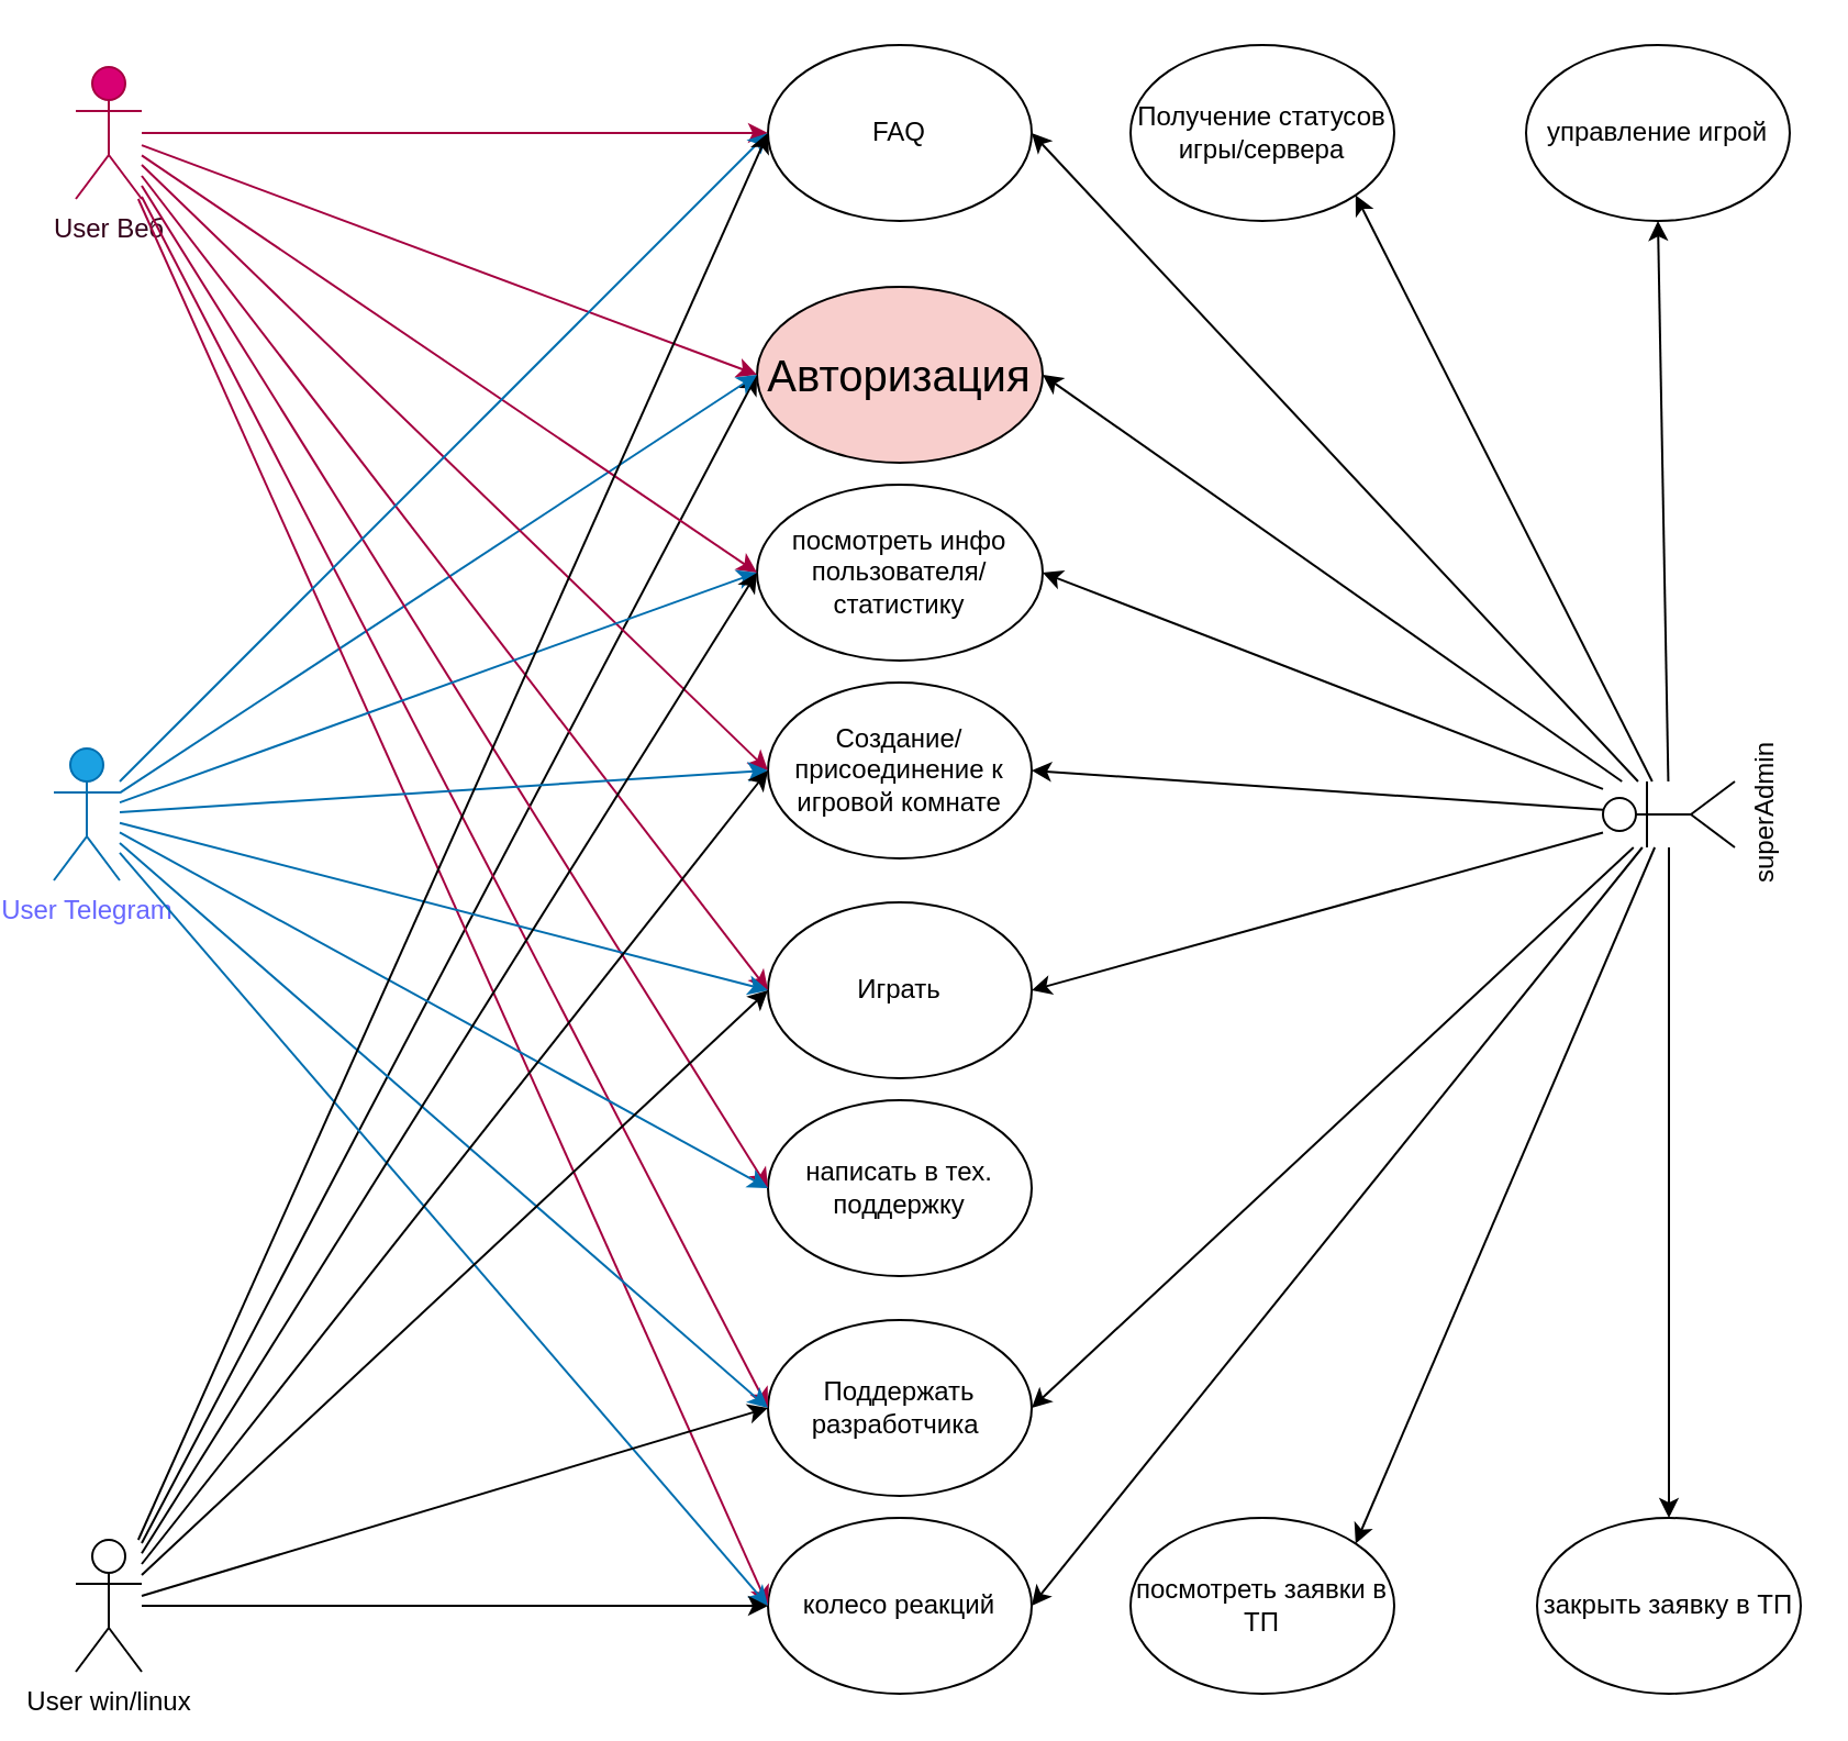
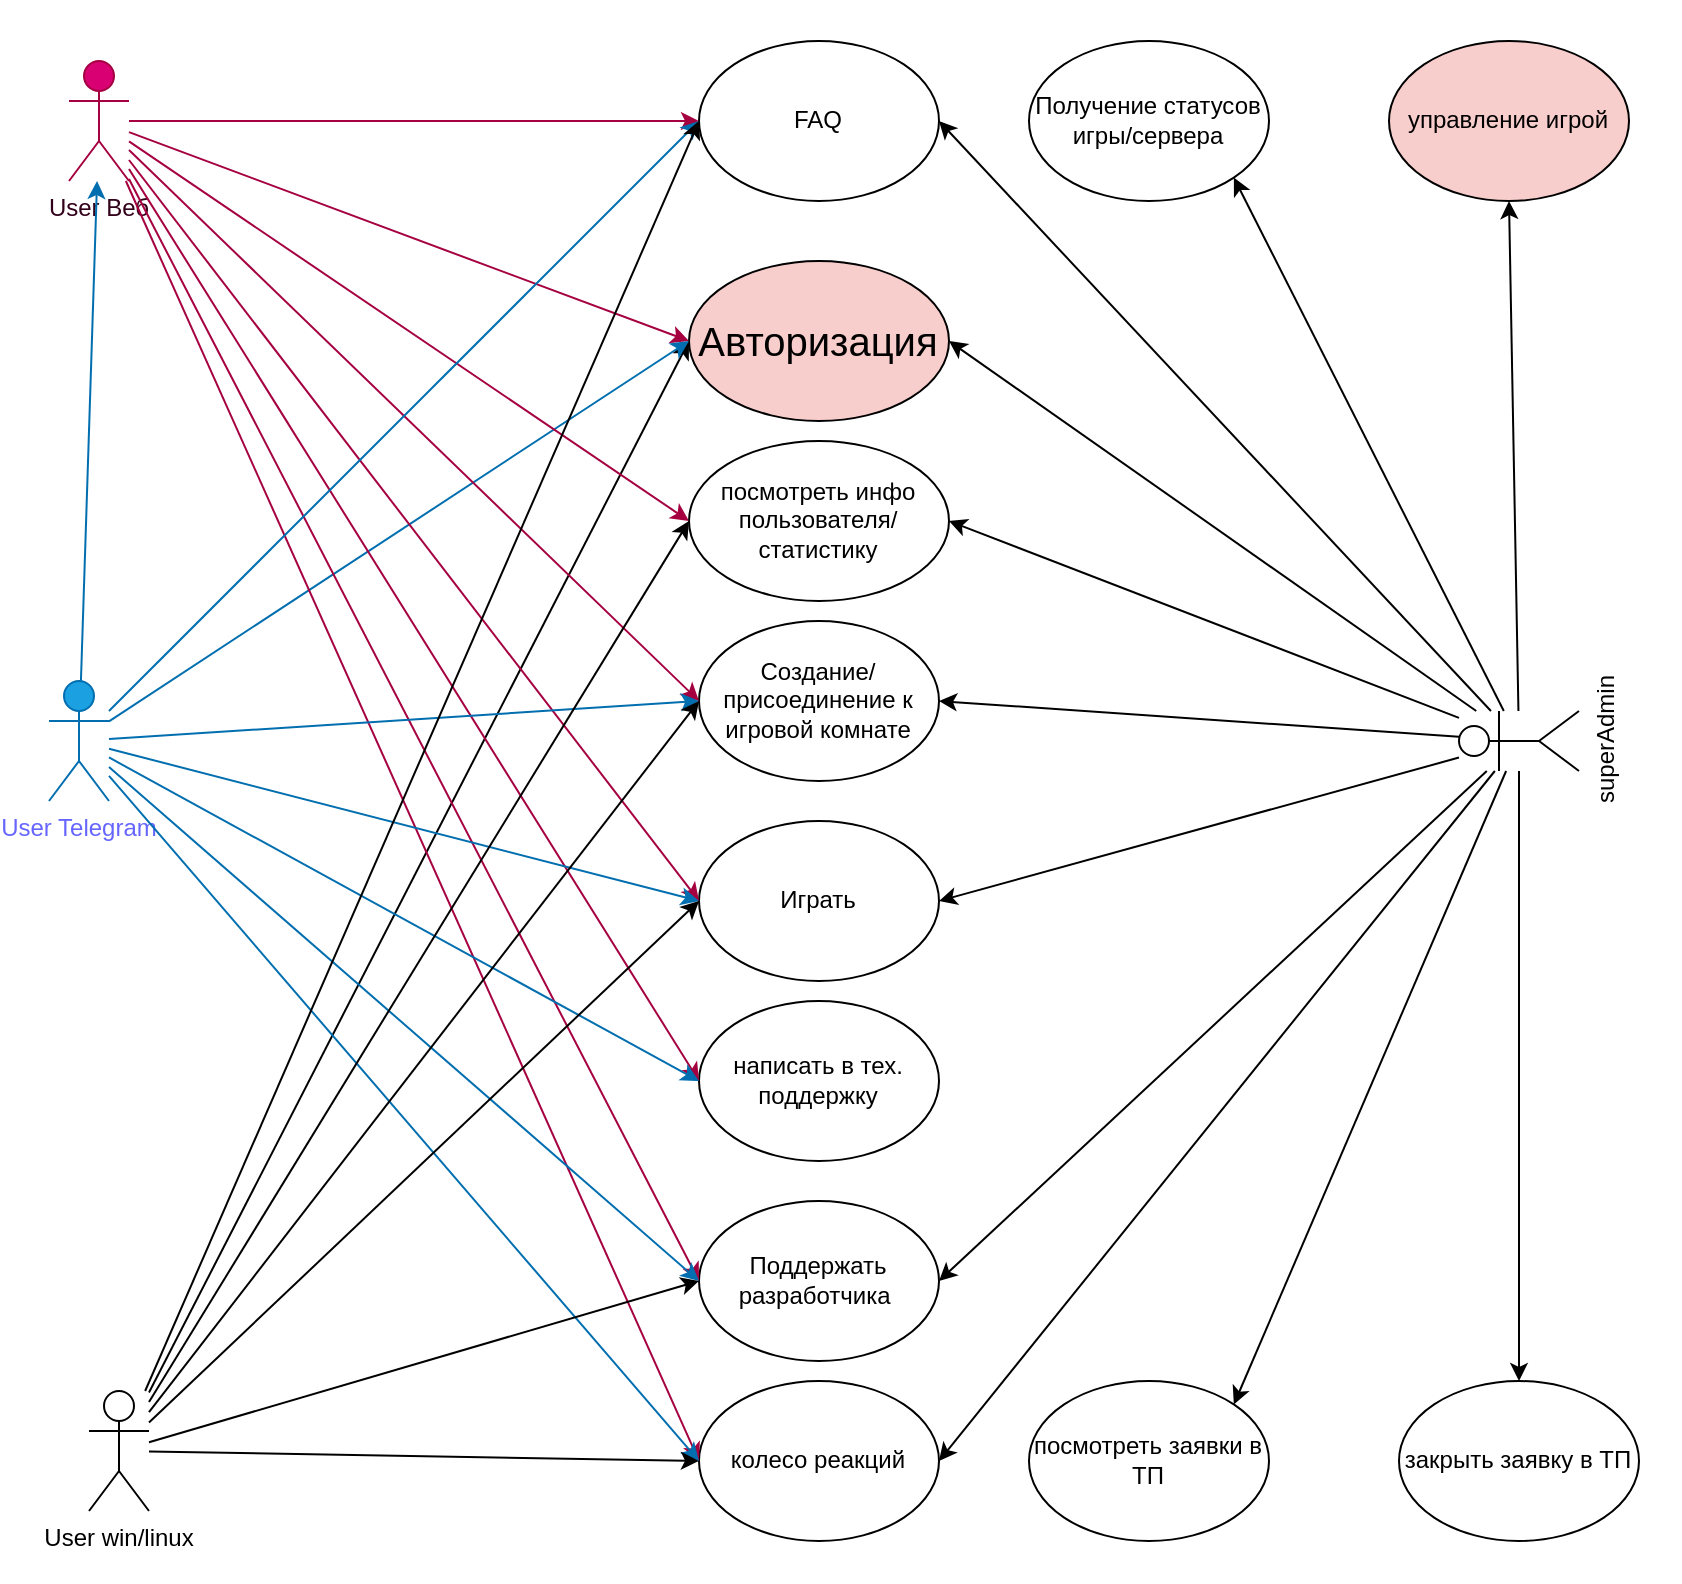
  <mxCell id="0" />
  <mxCell id="1" parent="0" />
  <mxCell id="2" value="&lt;font color=&quot;#33001a&quot;&gt;User Веб&lt;/font&gt;&lt;div&gt;&lt;br&gt;&lt;/div&gt;" style="shape=umlActor;verticalLabelPosition=bottom;verticalAlign=top;html=1;outlineConnect=0;fillColor=#d80073;fontColor=#ffffff;strokeColor=#A50040;" vertex="1" parent="1"><mxGeometry x="30" y="30" width="30" height="60" as="geometry" /></mxCell>
  <mxCell id="3" value="&lt;font color=&quot;#6666ff&quot;&gt;User Telegram&lt;/font&gt;" style="shape=umlActor;verticalLabelPosition=bottom;verticalAlign=top;html=1;outlineConnect=0;fillColor=#1ba1e2;strokeColor=#006EAF;fontColor=#ffffff;" vertex="1" parent="1"><mxGeometry x="20" y="340" width="30" height="60" as="geometry" /></mxCell>
- <mxCell id="4" value="User win/linux" style="shape=umlActor;verticalLabelPosition=bottom;verticalAlign=top;html=1;outlineConnect=0;" vertex="1" parent="1"><mxGeometry x="30" y="700" width="30" height="60" as="geometry" /></mxCell>
+ <mxCell id="4" value="User win/linux" style="shape=umlActor;verticalLabelPosition=bottom;verticalAlign=top;html=1;outlineConnect=0;" vertex="1" parent="1"><mxGeometry x="40" y="695" width="30" height="60" as="geometry" /></mxCell>
  <mxCell id="5" value="Авторизация" style="ellipse;whiteSpace=wrap;html=1;fontSize=20;fillColor=#f8cecc;" vertex="1" parent="1"><mxGeometry x="340" y="130" width="130" height="80" as="geometry" /></mxCell>
  <mxCell id="6" value="" style="endArrow=classic;html=1;rounded=0;entryX=0;entryY=0.5;entryDx=0;entryDy=0;fillColor=#d80073;strokeColor=#A50040;" edge="1" parent="1" source="2" target="5"><mxGeometry width="50" height="50" relative="1" as="geometry"><mxPoint x="210" y="210" as="sourcePoint" /><mxPoint x="260" y="160" as="targetPoint" /></mxGeometry></mxCell>
  <mxCell id="7" value="" style="endArrow=classic;html=1;rounded=0;entryX=0;entryY=0.5;entryDx=0;entryDy=0;" edge="1" parent="1" source="4" target="5"><mxGeometry width="50" height="50" relative="1" as="geometry"><mxPoint x="140" y="330" as="sourcePoint" /><mxPoint x="230" y="416" as="targetPoint" /></mxGeometry></mxCell>
  <mxCell id="8" value="" style="endArrow=classic;html=1;rounded=0;entryX=0;entryY=0.5;entryDx=0;entryDy=0;fillColor=#1ba1e2;strokeColor=#006EAF;" edge="1" parent="1" source="3" target="5"><mxGeometry width="50" height="50" relative="1" as="geometry"><mxPoint x="140" y="414" as="sourcePoint" /><mxPoint x="230" y="320" as="targetPoint" /></mxGeometry></mxCell>
  <mxCell id="9" value="посмотреть инфо пользователя/&lt;span style=&quot;background-color: initial;&quot;&gt;статистику&lt;/span&gt;" style="ellipse;whiteSpace=wrap;html=1;" vertex="1" parent="1"><mxGeometry x="340" y="220" width="130" height="80" as="geometry" /></mxCell>
  <mxCell id="10" value="" style="endArrow=classic;html=1;rounded=0;entryX=0;entryY=0.5;entryDx=0;entryDy=0;fillColor=#d80073;strokeColor=#A50040;" edge="1" parent="1" source="2" target="9"><mxGeometry width="50" height="50" relative="1" as="geometry"><mxPoint x="390" y="300" as="sourcePoint" /><mxPoint x="440" y="250" as="targetPoint" /></mxGeometry></mxCell>
  <mxCell id="11" value="Создание/присоединение к игровой комнате" style="ellipse;whiteSpace=wrap;html=1;" vertex="1" parent="1"><mxGeometry x="345" y="310" width="120" height="80" as="geometry" /></mxCell>
  <mxCell id="12" value="" style="endArrow=classic;html=1;rounded=0;entryX=0;entryY=0.5;entryDx=0;entryDy=0;fillColor=#d80073;strokeColor=#A50040;" edge="1" parent="1" source="2" target="11"><mxGeometry width="50" height="50" relative="1" as="geometry"><mxPoint x="390" y="300" as="sourcePoint" /><mxPoint x="440" y="250" as="targetPoint" /></mxGeometry></mxCell>
  <mxCell id="13" value="Играть" style="ellipse;whiteSpace=wrap;html=1;" vertex="1" parent="1"><mxGeometry x="345" y="410" width="120" height="80" as="geometry" /></mxCell>
  <mxCell id="14" value="" style="endArrow=classic;html=1;rounded=0;entryX=0;entryY=0.5;entryDx=0;entryDy=0;fillColor=#d80073;strokeColor=#A50040;" edge="1" parent="1" source="2" target="13"><mxGeometry width="50" height="50" relative="1" as="geometry"><mxPoint x="140" y="229" as="sourcePoint" /><mxPoint x="355" y="360" as="targetPoint" /></mxGeometry></mxCell>
  <mxCell id="15" value="superAdmin" style="shape=umlActor;verticalLabelPosition=bottom;verticalAlign=top;html=1;outlineConnect=0;rotation=-90;" vertex="1" parent="1"><mxGeometry x="740" y="340" width="30" height="60" as="geometry" /></mxCell>
  <mxCell id="16" value="" style="endArrow=classic;html=1;rounded=0;entryX=1;entryY=0.5;entryDx=0;entryDy=0;" edge="1" parent="1" source="15" target="5"><mxGeometry width="50" height="50" relative="1" as="geometry"><mxPoint x="610" y="430" as="sourcePoint" /><mxPoint x="660" y="380" as="targetPoint" /></mxGeometry></mxCell>
  <mxCell id="17" value="" style="endArrow=classic;html=1;rounded=0;entryX=1;entryY=0.5;entryDx=0;entryDy=0;" edge="1" parent="1" source="15" target="9"><mxGeometry width="50" height="50" relative="1" as="geometry"><mxPoint x="550" y="445" as="sourcePoint" /><mxPoint x="600" y="395" as="targetPoint" /></mxGeometry></mxCell>
  <mxCell id="18" value="" style="endArrow=classic;html=1;rounded=0;entryX=1;entryY=0.5;entryDx=0;entryDy=0;" edge="1" parent="1" source="15" target="11"><mxGeometry width="50" height="50" relative="1" as="geometry"><mxPoint x="550" y="430" as="sourcePoint" /><mxPoint x="600" y="380" as="targetPoint" /></mxGeometry></mxCell>
  <mxCell id="19" value="" style="endArrow=classic;html=1;rounded=0;entryX=1;entryY=0.5;entryDx=0;entryDy=0;" edge="1" parent="1" source="15" target="13"><mxGeometry width="50" height="50" relative="1" as="geometry"><mxPoint x="380" y="430" as="sourcePoint" /><mxPoint x="430" y="380" as="targetPoint" /></mxGeometry></mxCell>
  <mxCell id="20" value="Получение статусов игры/сервера" style="ellipse;whiteSpace=wrap;html=1;" vertex="1" parent="1"><mxGeometry x="510" y="20" width="120" height="80" as="geometry" /></mxCell>
  <mxCell id="21" value="" style="endArrow=classic;html=1;rounded=0;entryX=1;entryY=1;entryDx=0;entryDy=0;" edge="1" parent="1" source="15" target="20"><mxGeometry width="50" height="50" relative="1" as="geometry"><mxPoint x="380" y="430" as="sourcePoint" /><mxPoint x="430" y="380" as="targetPoint" /></mxGeometry></mxCell>
- <mxCell id="22" value="управление игрой" style="ellipse;whiteSpace=wrap;html=1;" vertex="1" parent="1"><mxGeometry x="690" y="20" width="120" height="80" as="geometry" /></mxCell>
+ <mxCell id="22" value="управление игрой" style="ellipse;whiteSpace=wrap;html=1;fillColor=#f8cecc;" vertex="1" parent="1"><mxGeometry x="690" y="20" width="120" height="80" as="geometry" /></mxCell>
  <mxCell id="23" value="" style="endArrow=classic;html=1;rounded=0;entryX=0.5;entryY=1;entryDx=0;entryDy=0;" edge="1" parent="1" source="15" target="22"><mxGeometry width="50" height="50" relative="1" as="geometry"><mxPoint x="380" y="530" as="sourcePoint" /><mxPoint x="430" y="480" as="targetPoint" /></mxGeometry></mxCell>
  <mxCell id="24" value="написать в тех. поддержку" style="ellipse;whiteSpace=wrap;html=1;" vertex="1" parent="1"><mxGeometry x="345" y="500" width="120" height="80" as="geometry" /></mxCell>
  <mxCell id="25" value="" style="endArrow=classic;html=1;rounded=0;entryX=0;entryY=0.5;entryDx=0;entryDy=0;fillColor=#d80073;strokeColor=#A50040;" edge="1" parent="1" source="2" target="24"><mxGeometry width="50" height="50" relative="1" as="geometry"><mxPoint x="380" y="430" as="sourcePoint" /><mxPoint x="430" y="380" as="targetPoint" /></mxGeometry></mxCell>
  <mxCell id="26" value="посмотреть заявки в ТП" style="ellipse;whiteSpace=wrap;html=1;" vertex="1" parent="1"><mxGeometry x="510" y="690" width="120" height="80" as="geometry" /></mxCell>
  <mxCell id="27" value="" style="endArrow=classic;html=1;rounded=0;entryX=1;entryY=0;entryDx=0;entryDy=0;" edge="1" parent="1" source="15" target="26"><mxGeometry width="50" height="50" relative="1" as="geometry"><mxPoint x="380" y="430" as="sourcePoint" /><mxPoint x="430" y="380" as="targetPoint" /></mxGeometry></mxCell>
  <mxCell id="28" value="закрыть заявку в ТП" style="ellipse;whiteSpace=wrap;html=1;" vertex="1" parent="1"><mxGeometry x="695" y="690" width="120" height="80" as="geometry" /></mxCell>
  <mxCell id="29" value="" style="endArrow=classic;html=1;rounded=0;entryX=0.5;entryY=0;entryDx=0;entryDy=0;" edge="1" parent="1" source="15" target="28"><mxGeometry width="50" height="50" relative="1" as="geometry"><mxPoint x="750" y="460" as="sourcePoint" /><mxPoint x="610" y="550" as="targetPoint" /></mxGeometry></mxCell>
  <mxCell id="30" value="Поддержать разработчика&amp;nbsp;" style="ellipse;whiteSpace=wrap;html=1;" vertex="1" parent="1"><mxGeometry x="345" y="600" width="120" height="80" as="geometry" /></mxCell>
  <mxCell id="31" value="" style="endArrow=classic;html=1;rounded=0;entryX=0;entryY=0.5;entryDx=0;entryDy=0;fillColor=#d80073;strokeColor=#A50040;" edge="1" parent="1" source="2" target="30"><mxGeometry width="50" height="50" relative="1" as="geometry"><mxPoint x="380" y="430" as="sourcePoint" /><mxPoint x="430" y="380" as="targetPoint" /></mxGeometry></mxCell>
  <mxCell id="32" value="колесо реакций" style="ellipse;whiteSpace=wrap;html=1;" vertex="1" parent="1"><mxGeometry x="345" y="690" width="120" height="80" as="geometry" /></mxCell>
  <mxCell id="33" value="" style="endArrow=classic;html=1;rounded=0;entryX=0;entryY=0.5;entryDx=0;entryDy=0;fillColor=#d80073;strokeColor=#A50040;" edge="1" parent="1" source="2" target="32"><mxGeometry width="50" height="50" relative="1" as="geometry"><mxPoint x="380" y="530" as="sourcePoint" /><mxPoint x="430" y="480" as="targetPoint" /></mxGeometry></mxCell>
- <mxCell id="34" value="" style="endArrow=classic;html=1;rounded=0;entryX=0;entryY=0.5;entryDx=0;entryDy=0;fillColor=#1ba1e2;strokeColor=#006EAF;" edge="1" parent="1" source="3" target="9"><mxGeometry width="50" height="50" relative="1" as="geometry"><mxPoint x="380" y="430" as="sourcePoint" /><mxPoint x="430" y="380" as="targetPoint" /></mxGeometry></mxCell>
+ <mxCell id="34" value="" style="endArrow=classic;html=1;rounded=0;fillColor=#1ba1e2;strokeColor=#006EAF;" edge="1" parent="1" source="3" target="2"><mxGeometry width="50" height="50" relative="1" as="geometry"><mxPoint x="380" y="430" as="sourcePoint" /><mxPoint x="430" y="380" as="targetPoint" /></mxGeometry></mxCell>
  <mxCell id="35" value="" style="endArrow=classic;html=1;rounded=0;entryX=0;entryY=0.5;entryDx=0;entryDy=0;fillColor=#1ba1e2;strokeColor=#006EAF;" edge="1" parent="1" source="3" target="11"><mxGeometry width="50" height="50" relative="1" as="geometry"><mxPoint x="380" y="430" as="sourcePoint" /><mxPoint x="430" y="380" as="targetPoint" /></mxGeometry></mxCell>
  <mxCell id="36" value="" style="endArrow=classic;html=1;rounded=0;entryX=0;entryY=0.5;entryDx=0;entryDy=0;fillColor=#1ba1e2;strokeColor=#006EAF;" edge="1" parent="1" source="3" target="13"><mxGeometry width="50" height="50" relative="1" as="geometry"><mxPoint x="380" y="530" as="sourcePoint" /><mxPoint x="430" y="480" as="targetPoint" /></mxGeometry></mxCell>
  <mxCell id="37" value="" style="endArrow=classic;html=1;rounded=0;entryX=0;entryY=0.5;entryDx=0;entryDy=0;fillColor=#1ba1e2;strokeColor=#006EAF;" edge="1" parent="1" source="3" target="24"><mxGeometry width="50" height="50" relative="1" as="geometry"><mxPoint x="380" y="530" as="sourcePoint" /><mxPoint x="430" y="480" as="targetPoint" /></mxGeometry></mxCell>
  <mxCell id="38" value="" style="endArrow=classic;html=1;rounded=0;fillColor=#1ba1e2;strokeColor=#006EAF;entryX=0;entryY=0.5;entryDx=0;entryDy=0;" edge="1" parent="1" source="3" target="30"><mxGeometry width="50" height="50" relative="1" as="geometry"><mxPoint x="140" y="335" as="sourcePoint" /><mxPoint x="210" y="670" as="targetPoint" /></mxGeometry></mxCell>
  <mxCell id="39" value="" style="endArrow=classic;html=1;rounded=0;fillColor=#1ba1e2;strokeColor=#006EAF;entryX=0;entryY=0.5;entryDx=0;entryDy=0;" edge="1" parent="1" source="3" target="32"><mxGeometry width="50" height="50" relative="1" as="geometry"><mxPoint x="140" y="342" as="sourcePoint" /><mxPoint x="355" y="650" as="targetPoint" /></mxGeometry></mxCell>
  <mxCell id="40" value="" style="endArrow=classic;html=1;rounded=0;entryX=0;entryY=0.5;entryDx=0;entryDy=0;" edge="1" parent="1" source="4" target="9"><mxGeometry width="50" height="50" relative="1" as="geometry"><mxPoint x="140" y="413" as="sourcePoint" /><mxPoint x="350" y="180" as="targetPoint" /></mxGeometry></mxCell>
  <mxCell id="41" value="" style="endArrow=classic;html=1;rounded=0;entryX=0;entryY=0.5;entryDx=0;entryDy=0;" edge="1" parent="1" source="4" target="11"><mxGeometry width="50" height="50" relative="1" as="geometry"><mxPoint x="140" y="419" as="sourcePoint" /><mxPoint x="350" y="270" as="targetPoint" /></mxGeometry></mxCell>
  <mxCell id="42" value="" style="endArrow=classic;html=1;rounded=0;entryX=0;entryY=0.5;entryDx=0;entryDy=0;" edge="1" parent="1" source="4" target="13"><mxGeometry width="50" height="50" relative="1" as="geometry"><mxPoint x="140" y="425" as="sourcePoint" /><mxPoint x="355" y="360" as="targetPoint" /></mxGeometry></mxCell>
  <mxCell id="43" value="" style="endArrow=classic;html=1;rounded=0;entryX=0;entryY=0.5;entryDx=0;entryDy=0;" edge="1" parent="1" source="4" target="30"><mxGeometry width="50" height="50" relative="1" as="geometry"><mxPoint x="140" y="438" as="sourcePoint" /><mxPoint x="355" y="550" as="targetPoint" /></mxGeometry></mxCell>
  <mxCell id="44" value="" style="endArrow=classic;html=1;rounded=0;entryX=0;entryY=0.5;entryDx=0;entryDy=0;" edge="1" parent="1" source="4" target="32"><mxGeometry width="50" height="50" relative="1" as="geometry"><mxPoint x="140" y="444" as="sourcePoint" /><mxPoint x="355" y="650" as="targetPoint" /></mxGeometry></mxCell>
  <mxCell id="45" value="" style="endArrow=classic;html=1;rounded=0;entryX=1;entryY=0.5;entryDx=0;entryDy=0;" edge="1" parent="1" source="15" target="30"><mxGeometry width="50" height="50" relative="1" as="geometry"><mxPoint x="750" y="478" as="sourcePoint" /><mxPoint x="622" y="712" as="targetPoint" /></mxGeometry></mxCell>
  <mxCell id="46" value="" style="endArrow=classic;html=1;rounded=0;entryX=1;entryY=0.5;entryDx=0;entryDy=0;" edge="1" parent="1" source="15" target="32"><mxGeometry width="50" height="50" relative="1" as="geometry"><mxPoint x="750" y="460" as="sourcePoint" /><mxPoint x="475" y="650" as="targetPoint" /></mxGeometry></mxCell>
  <mxCell id="47" value="FAQ" style="ellipse;whiteSpace=wrap;html=1;" vertex="1" parent="1"><mxGeometry x="345" y="20" width="120" height="80" as="geometry" /></mxCell>
  <mxCell id="48" value="" style="endArrow=classic;html=1;rounded=0;entryX=0;entryY=0.5;entryDx=0;entryDy=0;fillColor=#d80073;strokeColor=#A50040;" edge="1" parent="1" source="2" target="47"><mxGeometry width="50" height="50" relative="1" as="geometry"><mxPoint x="70" y="180" as="sourcePoint" /><mxPoint x="350" y="180" as="targetPoint" /></mxGeometry></mxCell>
  <mxCell id="49" value="" style="endArrow=classic;html=1;rounded=0;entryX=0;entryY=0.5;entryDx=0;entryDy=0;fillColor=#1ba1e2;strokeColor=#006EAF;" edge="1" parent="1" source="3" target="47"><mxGeometry width="50" height="50" relative="1" as="geometry"><mxPoint x="70" y="436" as="sourcePoint" /><mxPoint x="350" y="180" as="targetPoint" /></mxGeometry></mxCell>
  <mxCell id="50" value="" style="endArrow=classic;html=1;rounded=0;entryX=0;entryY=0.5;entryDx=0;entryDy=0;" edge="1" parent="1" source="4" target="47"><mxGeometry width="50" height="50" relative="1" as="geometry"><mxPoint x="70" y="712" as="sourcePoint" /><mxPoint x="350" y="180" as="targetPoint" /></mxGeometry></mxCell>
  <mxCell id="51" value="" style="endArrow=classic;html=1;rounded=0;entryX=1;entryY=0.5;entryDx=0;entryDy=0;" edge="1" parent="1" source="15" target="47"><mxGeometry width="50" height="50" relative="1" as="geometry"><mxPoint x="720" y="370" as="sourcePoint" /><mxPoint x="480" y="180" as="targetPoint" /></mxGeometry></mxCell>
